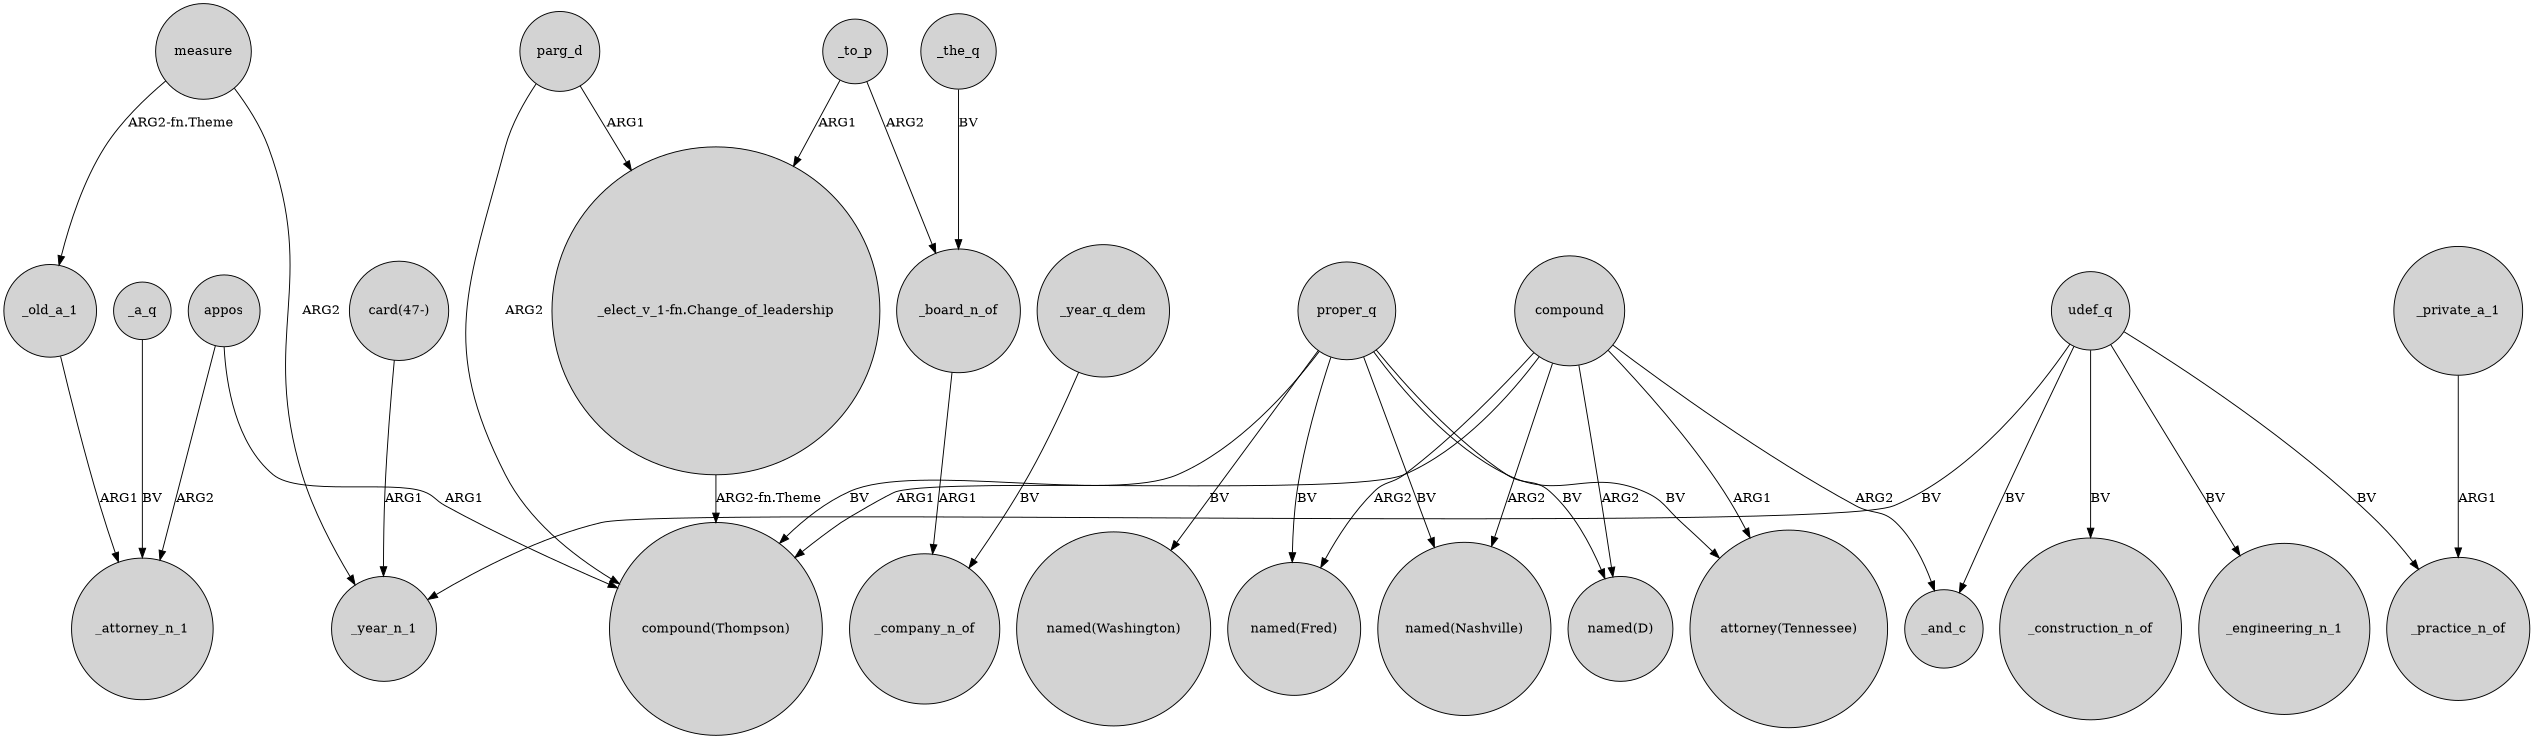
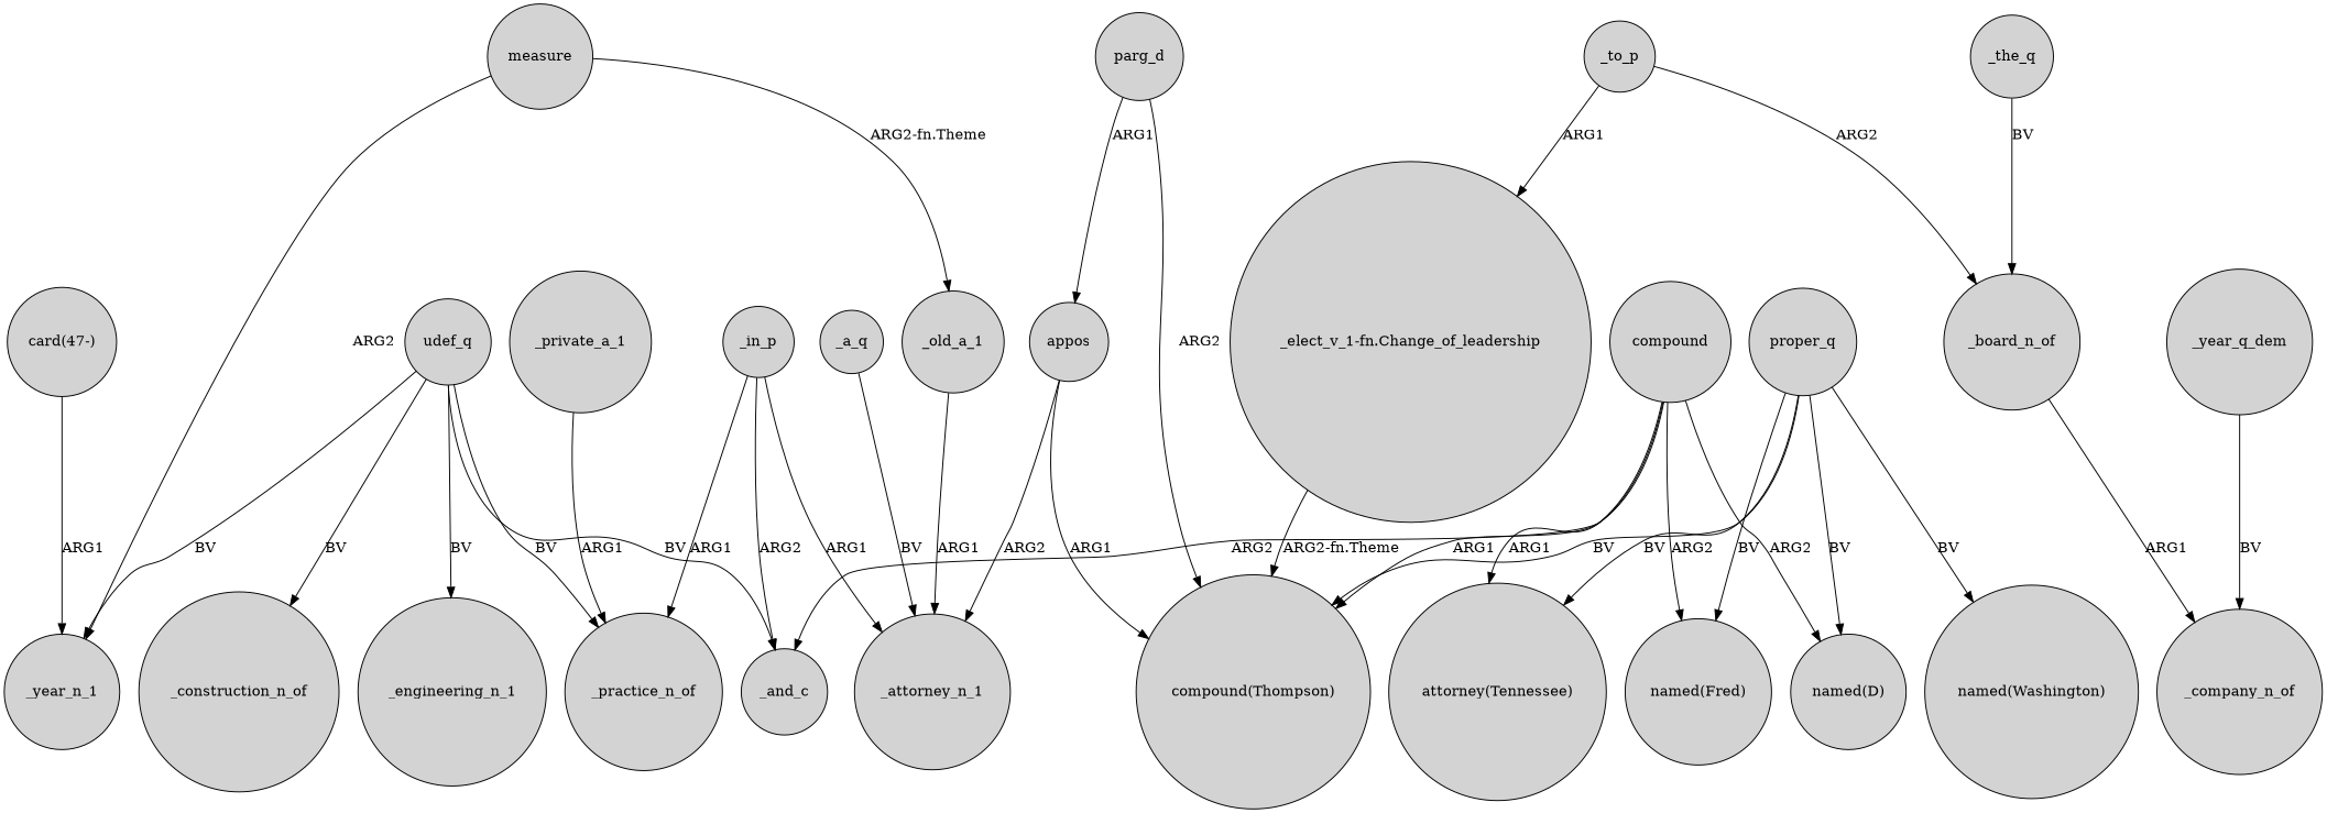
  digraph {
    fontname="DejaVu Serif"
    node [fontname="DejaVu Serif" shape=circle style=filled]
    edge [fontname="DejaVu Serif"]
    _a_q
    _attorney_n_1
    _old_a_1
    _to_p
    "_elect_v_1-fn.Change_of_leadership"
    _board_n_of
    n7 [label="compound(Thompson)"]
    _company_n_of
    measure
    _year_n_1
    proper_q
    n12 [label="attorney(Tennessee)"]
    "named(Washington)"
-   "named(Nashville)"
    "named(Fred)"
    "named(D)"
    parg_d
    "card(47-)"
    n19 [label=_year_q_dem]
    appos
    compound
    _and_c
    _the_q
+   _in_p
    _practice_n_of
    udef_q
    _construction_n_of
    _engineering_n_1
    _private_a_1
    _a_q -> _attorney_n_1 [label=BV]
    _old_a_1 -> _attorney_n_1 [label=ARG1]
    _to_p -> "_elect_v_1-fn.Change_of_leadership" [label=ARG1]
    _to_p -> _board_n_of [label=ARG2]
    "_elect_v_1-fn.Change_of_leadership" -> n7 [label="ARG2-fn.Theme"]
    _board_n_of -> _company_n_of [label=ARG1]
    measure -> _old_a_1 [label="ARG2-fn.Theme"]
    measure -> _year_n_1 [label=ARG2]
    proper_q -> n7 [label=BV]
    proper_q -> n12 [label=BV]
    proper_q -> "named(Washington)" [label=BV]
-   proper_q -> "named(Nashville)" [label=BV]
    proper_q -> "named(Fred)" [label=BV]
    proper_q -> "named(D)" [label=BV]
-   parg_d -> "_elect_v_1-fn.Change_of_leadership" [label=ARG1]
+   parg_d -> appos [label=ARG1]
    parg_d -> n7 [label=ARG2]
    "card(47-)" -> _year_n_1 [label=ARG1]
    n19 -> _company_n_of [label=BV]
    appos -> _attorney_n_1 [label=ARG2]
    appos -> n7 [label=ARG1]
    compound -> n7 [label=ARG1]
    compound -> n12 [label=ARG1]
-   compound -> "named(Nashville)" [label=ARG2]
    compound -> "named(Fred)" [label=ARG2]
    compound -> "named(D)" [label=ARG2]
    compound -> _and_c [label=ARG2]
    _the_q -> _board_n_of [label=BV]
+   _in_p -> _attorney_n_1 [label=ARG1]
+   _in_p -> _and_c [label=ARG2]
+   _in_p -> _practice_n_of [label=ARG1]
    udef_q -> _year_n_1 [label=BV]
    udef_q -> _and_c [label=BV]
    udef_q -> _practice_n_of [label=BV]
    udef_q -> _construction_n_of [label=BV]
    udef_q -> _engineering_n_1 [label=BV]
    _private_a_1 -> _practice_n_of [label=ARG1]
  }
